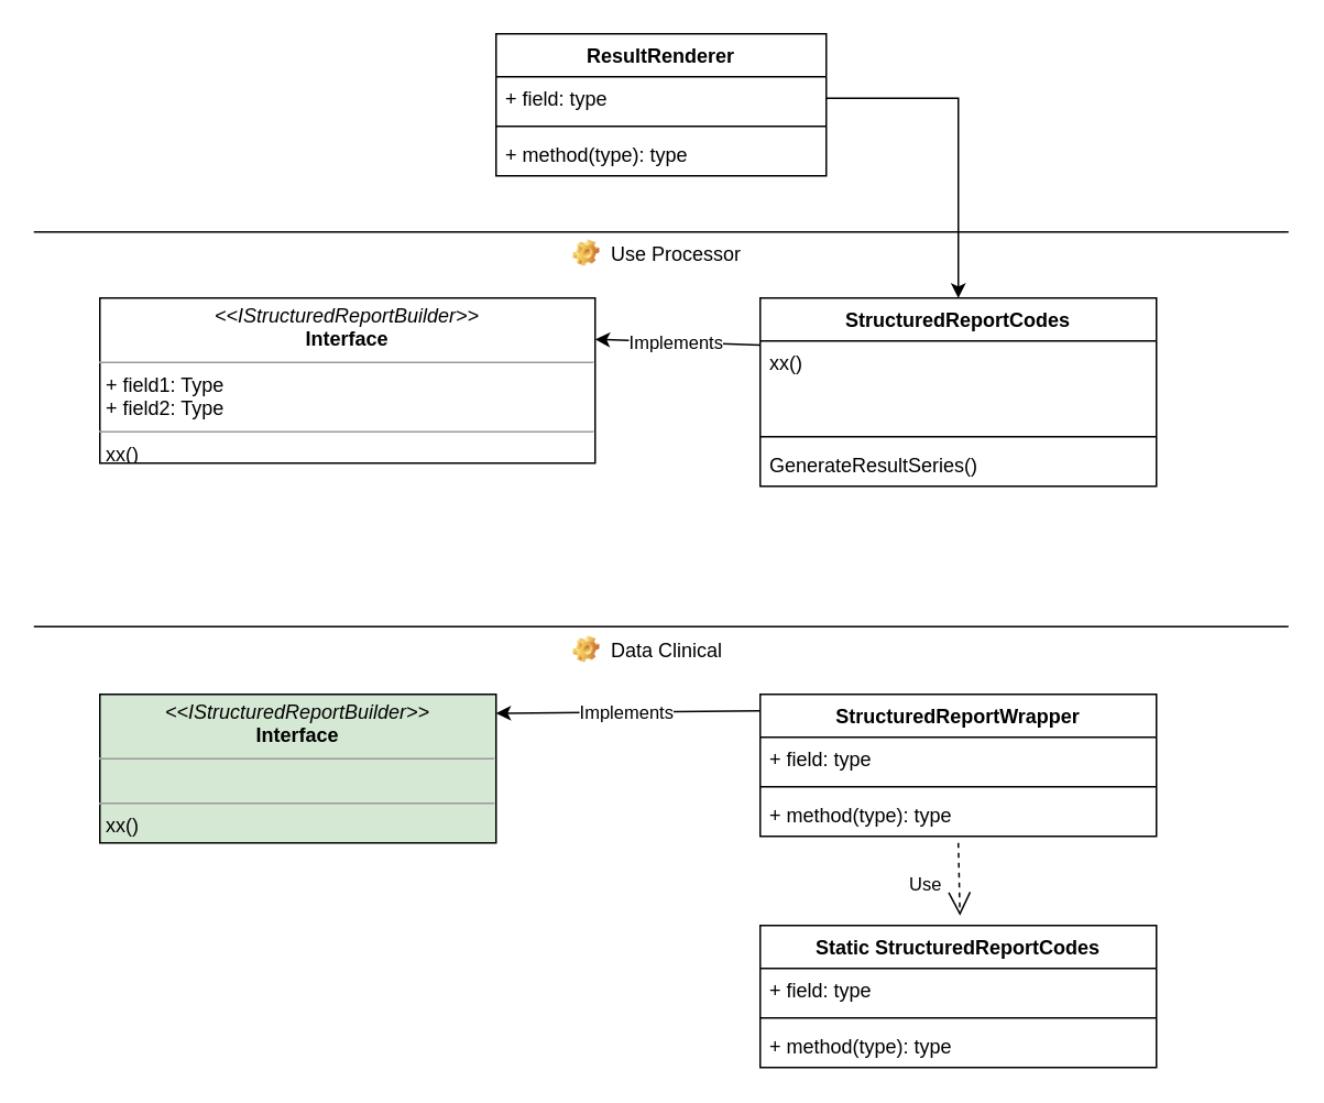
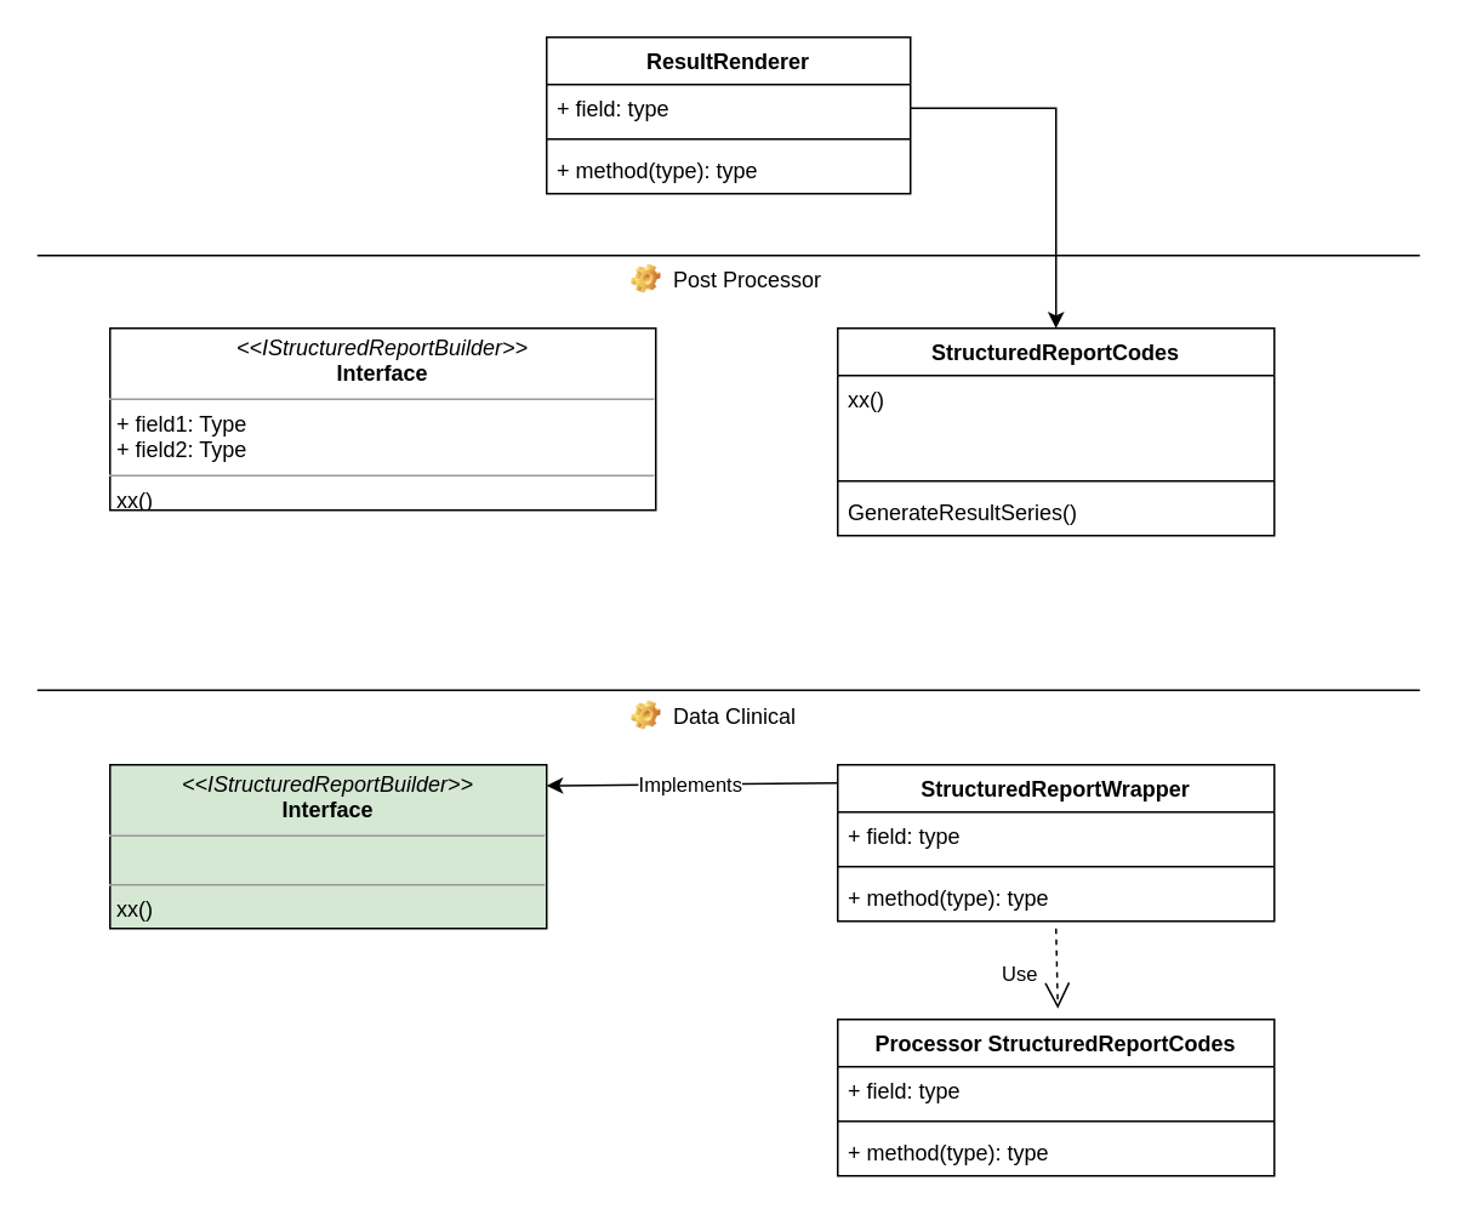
  <mxCell id="0" />
  <mxCell id="1" parent="0" />
  <mxCell id="2" value="" style="line;strokeWidth=1;fillColor=none;align=left;verticalAlign=middle;spacingTop=-1;spacingLeft=3;spacingRight=3;rotatable=0;labelPosition=right;points=[];portConstraint=eastwest;" parent="1" vertex="1"><mxGeometry x="20" y="130" width="760" height="20" as="geometry" /></mxCell>
- <mxCell id="3" value="Use Processor" style="label;fontStyle=0;strokeColor=none;fillColor=none;align=left;verticalAlign=top;overflow=hidden;spacingLeft=28;spacingRight=4;rotatable=0;points=[[0,0.5],[1,0.5]];portConstraint=eastwest;imageWidth=16;imageHeight=16;image=img/clipart/Gear_128x128.png" parent="1" vertex="1"><mxGeometry x="340" y="140" width="120" height="26" as="geometry" /></mxCell>
+ <mxCell id="3" value="Post Processor" style="label;fontStyle=0;strokeColor=none;fillColor=none;align=left;verticalAlign=top;overflow=hidden;spacingLeft=28;spacingRight=4;rotatable=0;points=[[0,0.5],[1,0.5]];portConstraint=eastwest;imageWidth=16;imageHeight=16;image=img/clipart/Gear_128x128.png" parent="1" vertex="1"><mxGeometry x="340" y="140" width="120" height="26" as="geometry" /></mxCell>
  <mxCell id="4" value="&lt;p style=&quot;margin: 0px ; margin-top: 4px ; text-align: center&quot;&gt;&lt;i&gt;&amp;lt;&amp;lt;IStructuredReportBuilder&amp;gt;&amp;gt;&lt;/i&gt;&lt;br&gt;&lt;b&gt;Interface&lt;/b&gt;&lt;/p&gt;&lt;hr size=&quot;1&quot;&gt;&lt;p style=&quot;margin: 0px ; margin-left: 4px&quot;&gt;+ field1: Type&lt;br&gt;+ field2: Type&lt;/p&gt;&lt;hr size=&quot;1&quot;&gt;&lt;p style=&quot;margin: 0px ; margin-left: 4px&quot;&gt;xx()&lt;/p&gt;" style="verticalAlign=top;align=left;overflow=fill;fontSize=12;fontFamily=Helvetica;html=1;" parent="1" vertex="1"><mxGeometry x="60" y="180" width="300" height="100" as="geometry" /></mxCell>
  <mxCell id="5" style="edgeStyle=orthogonalEdgeStyle;rounded=0;orthogonalLoop=1;jettySize=auto;html=1;entryX=0.5;entryY=0;entryDx=0;entryDy=0;" parent="1" source="15" target="18" edge="1"><mxGeometry relative="1" as="geometry" /></mxCell>
  <mxCell id="6" value="" style="line;strokeWidth=1;fillColor=none;align=left;verticalAlign=middle;spacingTop=-1;spacingLeft=3;spacingRight=3;rotatable=0;labelPosition=right;points=[];portConstraint=eastwest;" parent="1" vertex="1"><mxGeometry x="20" y="370" width="760" height="18" as="geometry" /></mxCell>
  <mxCell id="7" value="Data Clinical" style="label;fontStyle=0;strokeColor=none;fillColor=none;align=left;verticalAlign=top;overflow=hidden;spacingLeft=28;spacingRight=4;rotatable=0;points=[[0,0.5],[1,0.5]];portConstraint=eastwest;imageWidth=16;imageHeight=16;image=img/clipart/Gear_128x128.png" parent="1" vertex="1"><mxGeometry x="340" y="380" width="120" height="26" as="geometry" /></mxCell>
- <mxCell id="8" value="" style="endArrow=classic;html=1;entryX=1;entryY=0.25;entryDx=0;entryDy=0;exitX=0;exitY=0.25;exitDx=0;exitDy=0;" edge="1" parent="1" source="18" target="4"><mxGeometry relative="1" as="geometry"><mxPoint x="390" y="300" as="sourcePoint" /><mxPoint x="490" y="300" as="targetPoint" /><Array as="points" /></mxGeometry></mxCell>
- <mxCell id="9" value="Implements" style="edgeLabel;resizable=0;html=1;align=center;verticalAlign=middle;" connectable="0" vertex="1" parent="8"><mxGeometry relative="1" as="geometry"><mxPoint x="-2" as="offset" /></mxGeometry></mxCell>
  <mxCell id="10" value="&lt;p style=&quot;margin: 0px ; margin-top: 4px ; text-align: center&quot;&gt;&lt;i&gt;&amp;lt;&amp;lt;IStructuredReportBuilder&amp;gt;&amp;gt;&lt;/i&gt;&lt;br&gt;&lt;b&gt;Interface&lt;/b&gt;&lt;/p&gt;&lt;hr size=&quot;1&quot;&gt;&lt;p style=&quot;margin: 0px ; margin-left: 4px&quot;&gt;&lt;br&gt;&lt;/p&gt;&lt;hr size=&quot;1&quot;&gt;&lt;p style=&quot;margin: 0px ; margin-left: 4px&quot;&gt;xx()&lt;/p&gt;" style="verticalAlign=top;align=left;overflow=fill;fontSize=12;fontFamily=Helvetica;html=1;fillColor=#d5e8d4;" vertex="1" parent="1"><mxGeometry x="60" y="420" width="240" height="90" as="geometry" /></mxCell>
  <mxCell id="11" value="" style="endArrow=classic;html=1;entryX=1;entryY=0.25;entryDx=0;entryDy=0;exitX=0;exitY=0.25;exitDx=0;exitDy=0;" edge="1" parent="1"><mxGeometry relative="1" as="geometry"><mxPoint x="460" y="430" as="sourcePoint" /><mxPoint x="300" y="431.5" as="targetPoint" /><Array as="points" /></mxGeometry></mxCell>
  <mxCell id="12" value="Implements" style="edgeLabel;resizable=0;html=1;align=center;verticalAlign=middle;" connectable="0" vertex="1" parent="11"><mxGeometry relative="1" as="geometry"><mxPoint x="-2" as="offset" /></mxGeometry></mxCell>
  <mxCell id="13" value="Use" style="endArrow=open;endSize=12;dashed=1;html=1;exitX=0.497;exitY=0.987;exitDx=0;exitDy=0;exitPerimeter=0;" edge="1" parent="1"><mxGeometry x="0.07" y="-21" width="160" relative="1" as="geometry"><mxPoint x="580" y="510.002" as="sourcePoint" /><mxPoint x="581" y="554" as="targetPoint" /><mxPoint y="1" as="offset" /><Array as="points" /></mxGeometry></mxCell>
  <mxCell id="14" value="ResultRenderer" style="swimlane;fontStyle=1;align=center;verticalAlign=top;childLayout=stackLayout;horizontal=1;startSize=26;horizontalStack=0;resizeParent=1;resizeParentMax=0;resizeLast=0;collapsible=1;marginBottom=0;" parent="1" vertex="1"><mxGeometry x="300" y="20" width="200" height="86" as="geometry" /></mxCell>
  <mxCell id="15" value="+ field: type" style="text;strokeColor=none;fillColor=none;align=left;verticalAlign=top;spacingLeft=4;spacingRight=4;overflow=hidden;rotatable=0;points=[[0,0.5],[1,0.5]];portConstraint=eastwest;" parent="14" vertex="1"><mxGeometry y="26" width="200" height="26" as="geometry" /></mxCell>
  <mxCell id="16" value="" style="line;strokeWidth=1;fillColor=none;align=left;verticalAlign=middle;spacingTop=-1;spacingLeft=3;spacingRight=3;rotatable=0;labelPosition=right;points=[];portConstraint=eastwest;" parent="14" vertex="1"><mxGeometry y="52" width="200" height="8" as="geometry" /></mxCell>
  <mxCell id="17" value="+ method(type): type" style="text;strokeColor=none;fillColor=none;align=left;verticalAlign=top;spacingLeft=4;spacingRight=4;overflow=hidden;rotatable=0;points=[[0,0.5],[1,0.5]];portConstraint=eastwest;" parent="14" vertex="1"><mxGeometry y="60" width="200" height="26" as="geometry" /></mxCell>
  <mxCell id="18" value="StructuredReportCodes" style="swimlane;fontStyle=1;align=center;verticalAlign=top;childLayout=stackLayout;horizontal=1;startSize=26;horizontalStack=0;resizeParent=1;resizeParentMax=0;resizeLast=0;collapsible=1;marginBottom=0;" parent="1" vertex="1"><mxGeometry x="460" y="180" width="240" height="114" as="geometry" /></mxCell>
  <mxCell id="19" value="xx()" style="text;strokeColor=none;fillColor=none;align=left;verticalAlign=top;spacingLeft=4;spacingRight=4;overflow=hidden;rotatable=0;points=[[0,0.5],[1,0.5]];portConstraint=eastwest;" parent="18" vertex="1"><mxGeometry y="26" width="240" height="54" as="geometry" /></mxCell>
  <mxCell id="20" value="" style="line;strokeWidth=1;fillColor=none;align=left;verticalAlign=middle;spacingTop=-1;spacingLeft=3;spacingRight=3;rotatable=0;labelPosition=right;points=[];portConstraint=eastwest;" parent="18" vertex="1"><mxGeometry y="80" width="240" height="8" as="geometry" /></mxCell>
  <mxCell id="21" value="GenerateResultSeries()" style="text;strokeColor=none;fillColor=none;align=left;verticalAlign=top;spacingLeft=4;spacingRight=4;overflow=hidden;rotatable=0;points=[[0,0.5],[1,0.5]];portConstraint=eastwest;" parent="18" vertex="1"><mxGeometry y="88" width="240" height="26" as="geometry" /></mxCell>
- <mxCell id="22" value="Static StructuredReportCodes" style="swimlane;fontStyle=1;align=center;verticalAlign=top;childLayout=stackLayout;horizontal=1;startSize=26;horizontalStack=0;resizeParent=1;resizeParentMax=0;resizeLast=0;collapsible=1;marginBottom=0;" parent="1" vertex="1"><mxGeometry x="460" y="560" width="240" height="86" as="geometry"><mxRectangle x="480" y="600" width="220" height="26" as="alternateBounds" /></mxGeometry></mxCell>
+ <mxCell id="22" value="Processor StructuredReportCodes" style="swimlane;fontStyle=1;align=center;verticalAlign=top;childLayout=stackLayout;horizontal=1;startSize=26;horizontalStack=0;resizeParent=1;resizeParentMax=0;resizeLast=0;collapsible=1;marginBottom=0;" parent="1" vertex="1"><mxGeometry x="460" y="560" width="240" height="86" as="geometry"><mxRectangle x="480" y="600" width="220" height="26" as="alternateBounds" /></mxGeometry></mxCell>
  <mxCell id="23" value="+ field: type" style="text;strokeColor=none;fillColor=none;align=left;verticalAlign=top;spacingLeft=4;spacingRight=4;overflow=hidden;rotatable=0;points=[[0,0.5],[1,0.5]];portConstraint=eastwest;" parent="22" vertex="1"><mxGeometry y="26" width="240" height="26" as="geometry" /></mxCell>
  <mxCell id="24" value="" style="line;strokeWidth=1;fillColor=none;align=left;verticalAlign=middle;spacingTop=-1;spacingLeft=3;spacingRight=3;rotatable=0;labelPosition=right;points=[];portConstraint=eastwest;" parent="22" vertex="1"><mxGeometry y="52" width="240" height="8" as="geometry" /></mxCell>
  <mxCell id="25" value="+ method(type): type" style="text;strokeColor=none;fillColor=none;align=left;verticalAlign=top;spacingLeft=4;spacingRight=4;overflow=hidden;rotatable=0;points=[[0,0.5],[1,0.5]];portConstraint=eastwest;" parent="22" vertex="1"><mxGeometry y="60" width="240" height="26" as="geometry" /></mxCell>
  <mxCell id="26" value="StructuredReportWrapper" style="swimlane;fontStyle=1;align=center;verticalAlign=top;childLayout=stackLayout;horizontal=1;startSize=26;horizontalStack=0;resizeParent=1;resizeParentMax=0;resizeLast=0;collapsible=1;marginBottom=0;" vertex="1" parent="1"><mxGeometry x="460" y="420" width="240" height="86" as="geometry"><mxRectangle x="480" y="600" width="220" height="26" as="alternateBounds" /></mxGeometry></mxCell>
  <mxCell id="27" value="+ field: type" style="text;strokeColor=none;fillColor=none;align=left;verticalAlign=top;spacingLeft=4;spacingRight=4;overflow=hidden;rotatable=0;points=[[0,0.5],[1,0.5]];portConstraint=eastwest;" vertex="1" parent="26"><mxGeometry y="26" width="240" height="26" as="geometry" /></mxCell>
  <mxCell id="28" value="" style="line;strokeWidth=1;fillColor=none;align=left;verticalAlign=middle;spacingTop=-1;spacingLeft=3;spacingRight=3;rotatable=0;labelPosition=right;points=[];portConstraint=eastwest;" vertex="1" parent="26"><mxGeometry y="52" width="240" height="8" as="geometry" /></mxCell>
  <mxCell id="29" value="+ method(type): type" style="text;strokeColor=none;fillColor=none;align=left;verticalAlign=top;spacingLeft=4;spacingRight=4;overflow=hidden;rotatable=0;points=[[0,0.5],[1,0.5]];portConstraint=eastwest;" vertex="1" parent="26"><mxGeometry y="60" width="240" height="26" as="geometry" /></mxCell>
